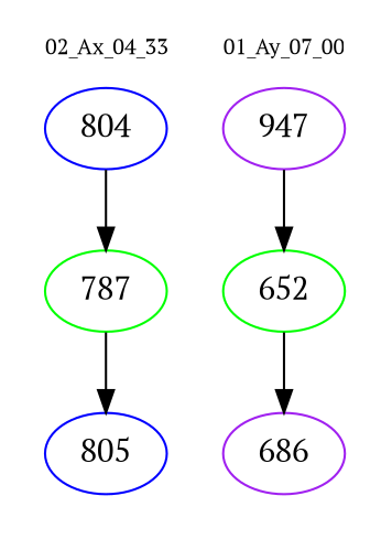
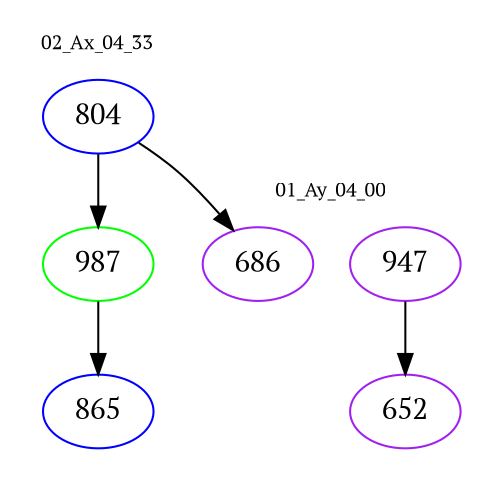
  digraph {
    fontname="PT Serif"
    node [color=blue fontname="PT Serif"]
    edge [color=black fontname="PT Serif"]
    n1 [label=804]
-   n2 [color=green label=787]
-   n3 [label=805]
+   n2 [color=green label=987]
+   n3 [label=865]
    n4 [color=purple label=947]
-   n5 [color=green label=652]
+   n5 [color=purple label=652]
    n6 [color=purple label=686]
    subgraph cluster_1 {
      color=white
      fontsize=10
      label="02_Ax_04_33"
      n1
      n2
      n3
    }
    subgraph cluster_2 {
      color=white
      fontsize=10
-     label="01_Ay_07_00"
+     label="01_Ay_04_00"
      n4
      n5
      n6
    }
    n1 -> n2
    n2 -> n3
    n4 -> n5
-   n5 -> n6
+   n1 -> n6
  }
